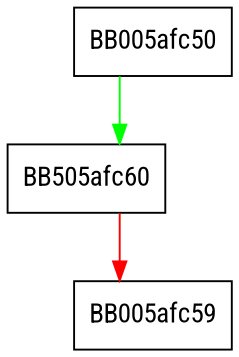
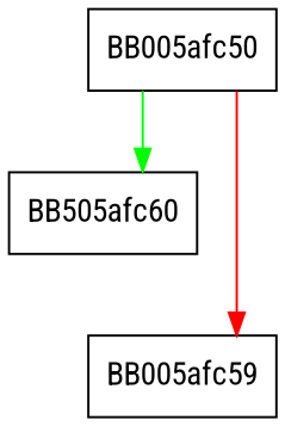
  digraph {
    fontname="Roboto Condensed"
    splines=ortho
    node [fontname="Roboto Condensed" shape=box]
    edge [fontname="Roboto Condensed"]
    n1 [label=BB505afc60]
    BB005afc50
    BB005afc59
    BB005afc50 -> n1 [color=green]
-   n1 -> BB005afc59 [color=red]
+   BB005afc50 -> BB005afc59 [color=red]
  }
